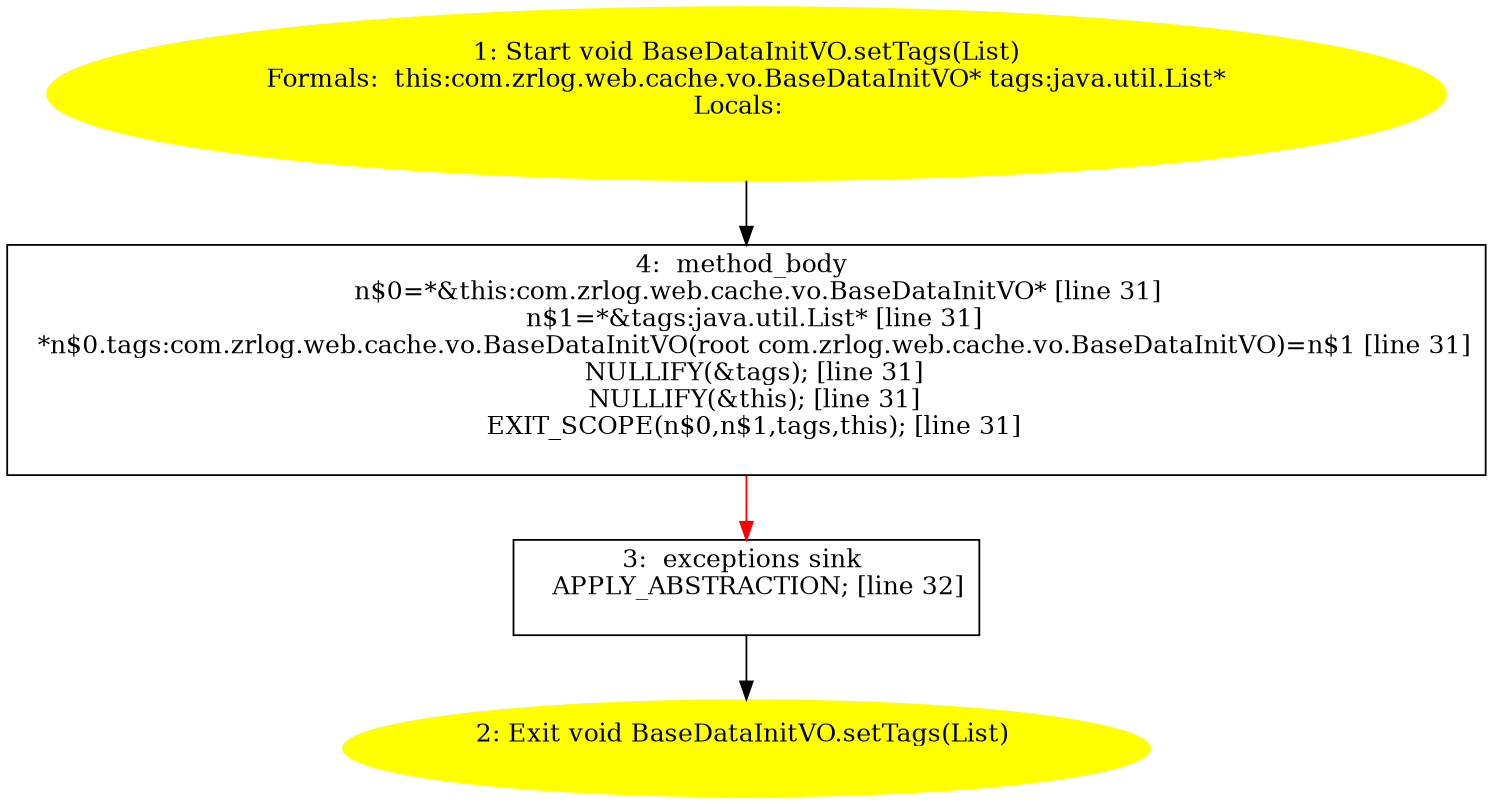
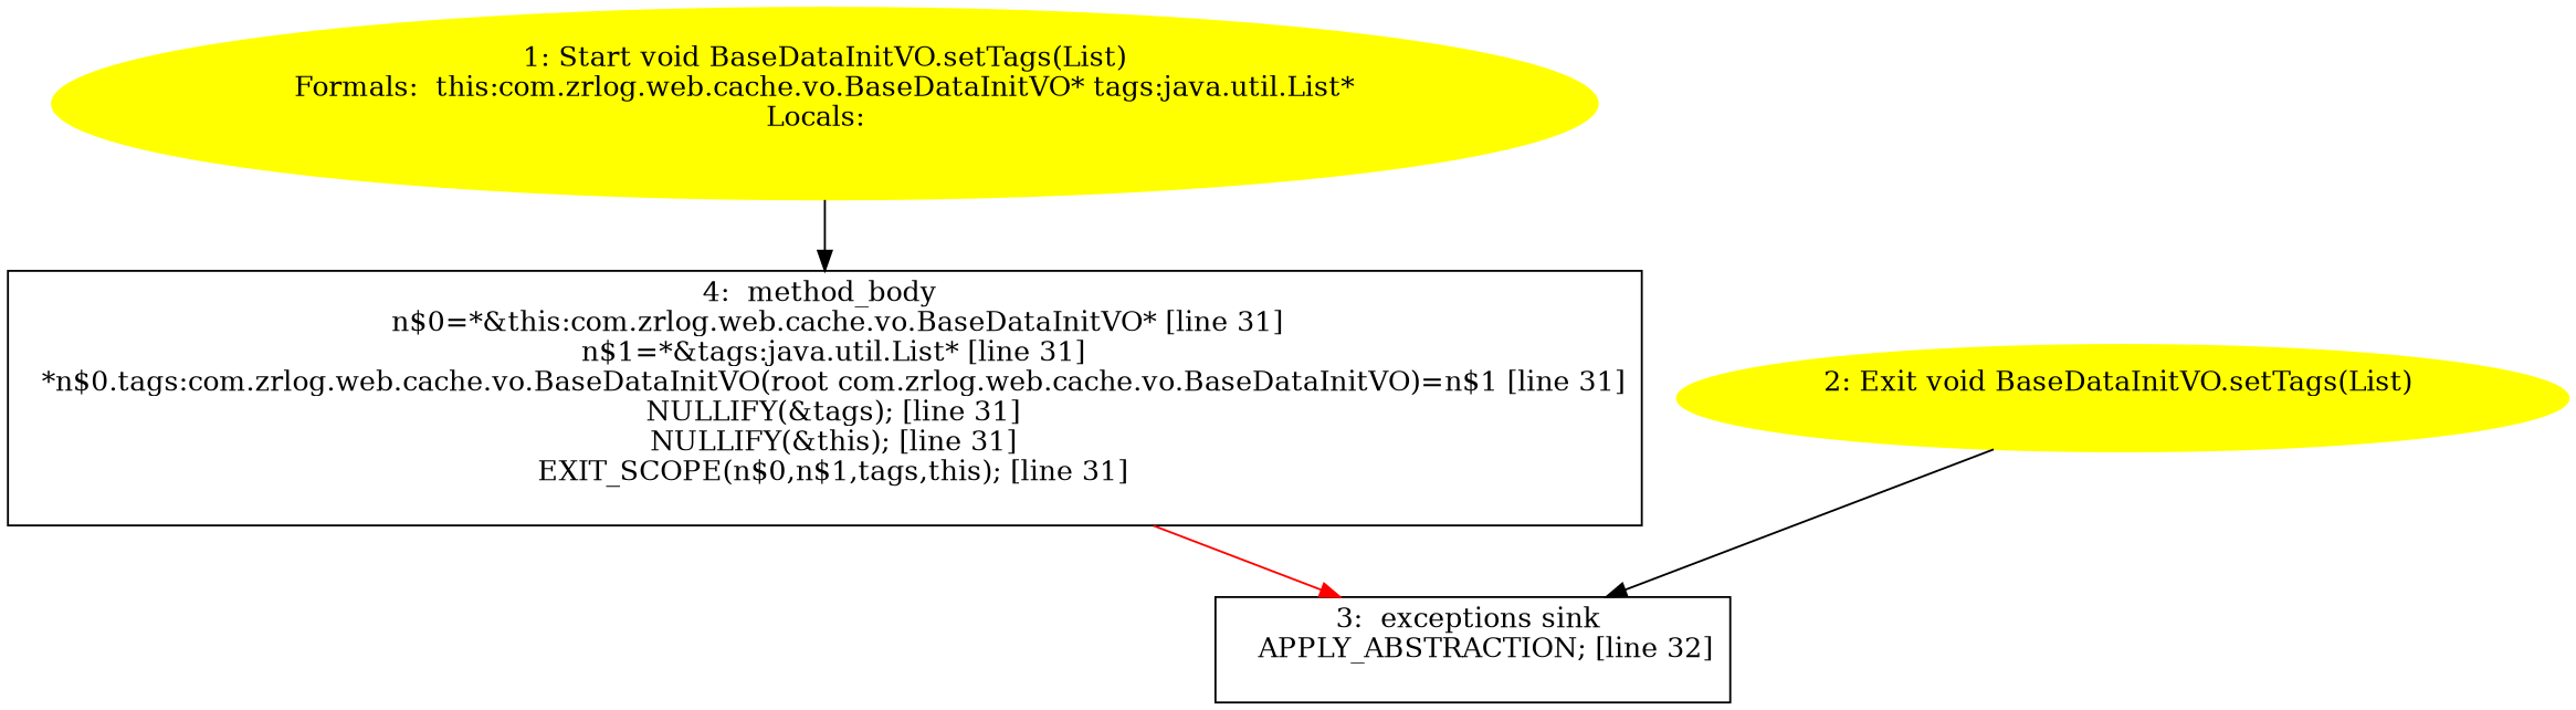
  digraph {
    n1 [color=yellow label="1: Start void BaseDataInitVO.setTags(List)\nFormals:  this:com.zrlog.web.cache.vo.BaseDataInitVO* tags:java.util.List*\nLocals:  \n  " style=filled]
    n2 [label="4:  method_body \n   n$0=*&this:com.zrlog.web.cache.vo.BaseDataInitVO* [line 31]\n  n$1=*&tags:java.util.List* [line 31]\n  *n$0.tags:com.zrlog.web.cache.vo.BaseDataInitVO(root com.zrlog.web.cache.vo.BaseDataInitVO)=n$1 [line 31]\n  NULLIFY(&tags); [line 31]\n  NULLIFY(&this); [line 31]\n  EXIT_SCOPE(n$0,n$1,tags,this); [line 31]\n " shape=box]
    n3 [label="3:  exceptions sink \n   APPLY_ABSTRACTION; [line 32]\n " shape=box]
    n4 [color=yellow label="2: Exit void BaseDataInitVO.setTags(List) \n  " style=filled]
    n1 -> n2
    n2 -> n3 [color=red]
-   n3 -> n4
+   n4 -> n3
  }
